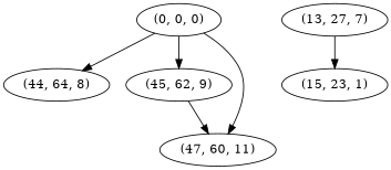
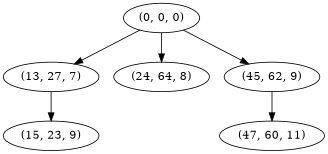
  digraph {
    "(0, 0, 0)"
    "(13, 27, 7)"
-   "(44, 64, 8)"
+   "(44, 64, 8)" [label="(24, 64, 8)"]
    "(45, 62, 9)"
-   "(15, 23, 9)" [label="(15, 23, 1)"]
+   "(15, 23, 9)"
    n6 [label="(47, 60, 11)"]
-   "(0, 0, 0)" -> n6
+   "(0, 0, 0)" -> "(13, 27, 7)"
    "(0, 0, 0)" -> "(44, 64, 8)"
    "(0, 0, 0)" -> "(45, 62, 9)"
    "(13, 27, 7)" -> "(15, 23, 9)"
    "(45, 62, 9)" -> n6
  }
